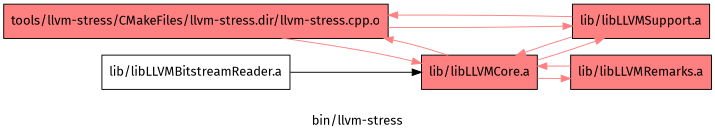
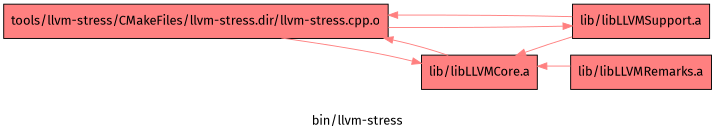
  digraph {
    fontname="Fira Sans"
    label="bin/llvm-stress"
    rankdir=LR
    node [fillcolor="1.000000 0.5 1" fontname="Fira Sans" shape=record style=filled]
    edge [color="1.000000 0.5 1" fontname="Fira Sans"]
    n1 [label="{tools/llvm-stress/CMakeFiles/llvm-stress.dir/llvm-stress.cpp.o}"]
    n2 [label="{lib/libLLVMCore.a}"]
    n3 [label="{lib/libLLVMSupport.a}"]
    n4 [label="{lib/libLLVMRemarks.a}"]
-   n5 [label="{lib/libLLVMBitstreamReader.a}" fillcolor="" style=""]
    n1 -> n2
    n1 -> n3
    n2 -> n1
-   n2 -> n3
-   n2 -> n4
    n3 -> n1
    n3 -> n2
    n4 -> n2
-   n5 -> n2 [color=""]
  }
